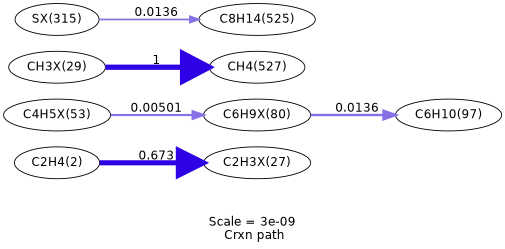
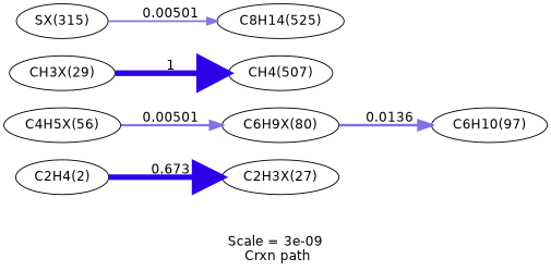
  digraph {
    fontname=Helvetica
    label="Scale = 3e-09\l Crxn path"
    rankdir=LR
    node [fontname=Helvetica]
    edge [fontname=Helvetica]
    n1 [label="C2H4(2)"]
    n2 [label="C2H3X(27)"]
-   n3 [label="C4H5X(53)"]
+   n3 [label="C4H5X(56)"]
    n4 [label="C6H9X(80)"]
    n5 [label="C6H10(97)"]
    n6 [label="CH3X(29)"]
-   n7 [label="CH4(527)"]
+   n7 [label="CH4(507)"]
    n8 [label="SX(315)"]
    n9 [label="C8H14(525)"]
    n1 -> n2 [arrowsize=2.85 color="0.7, 1.18, 0.9" label=" 0.673" style="setlinewidth(5.7)"]
    n3 -> n4 [arrowsize=1.23 color="0.7, 0.509, 0.9" label=" 0.00501" style="setlinewidth(2.46)"]
    n4 -> n5 [arrowsize=1.38 color="0.7, 0.514, 0.9" label=" 0.0136" style="setlinewidth(2.75)"]
    n6 -> n7 [arrowsize=3 color="0.7, 1.5, 0.9" label=" 1" style="setlinewidth(6)"]
-   n8 -> n9 [arrowsize=1 color="0.7, 0.505, 0.9" label=" 0.0136" style="setlinewidth(2)"]
+   n8 -> n9 [arrowsize=1 color="0.7, 0.505, 0.9" label=" 0.00501" style="setlinewidth(2)"]
  }
